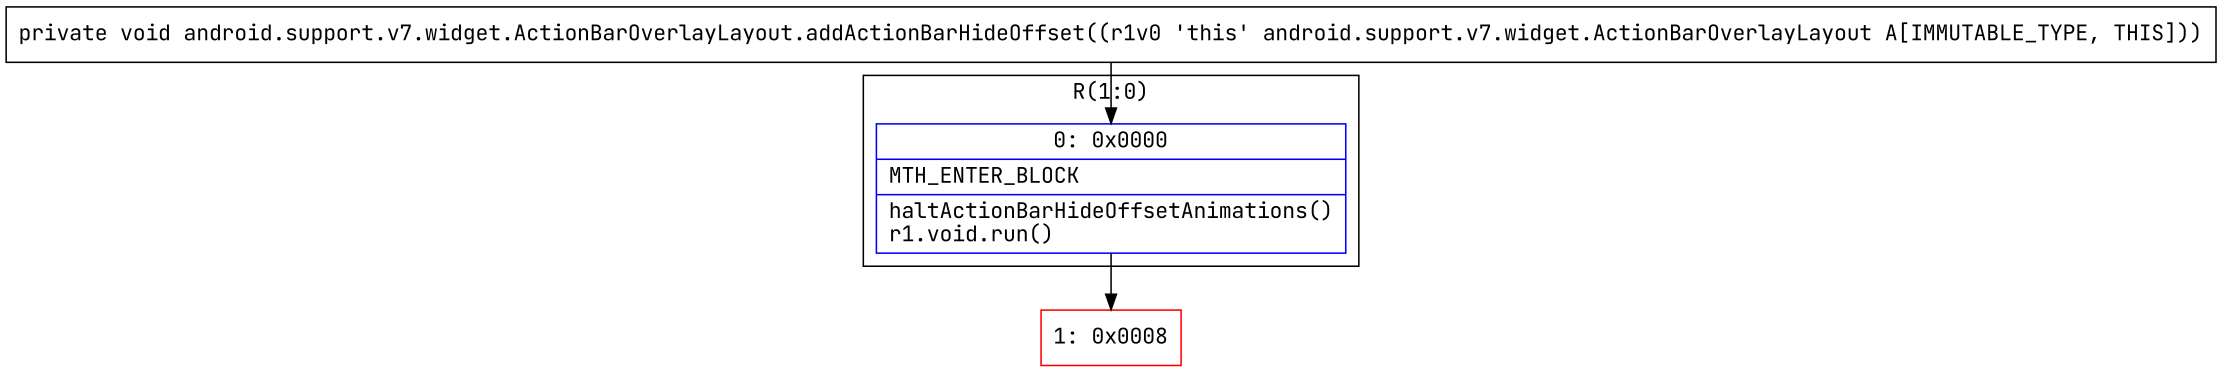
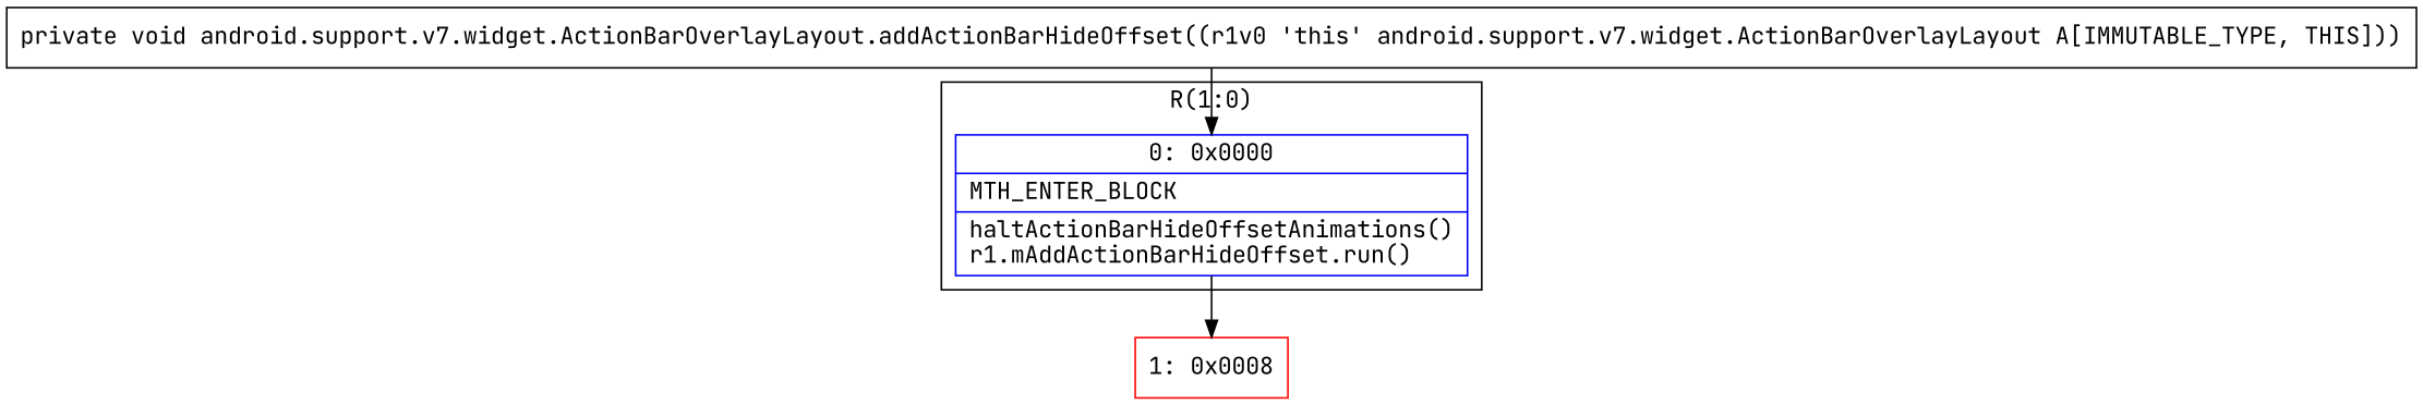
  digraph {
    fontname="JetBrains Mono"
    node [shape=record fontname="JetBrains Mono"]
    edge [fontname="JetBrains Mono"]
-   n1 [color=blue label="{0\:\ 0x0000|MTH_ENTER_BLOCK\l|haltActionBarHideOffsetAnimations()\lr1.void.run()\l}"]
+   n1 [color=blue label="{0\:\ 0x0000|MTH_ENTER_BLOCK\l|haltActionBarHideOffsetAnimations()\lr1.mAddActionBarHideOffset.run()\l}"]
    n2 [color=red label="{1\:\ 0x0008}"]
    n3 [label="{private void android.support.v7.widget.ActionBarOverlayLayout.addActionBarHideOffset((r1v0 'this' android.support.v7.widget.ActionBarOverlayLayout A[IMMUTABLE_TYPE, THIS])) }"]
    subgraph cluster_1 {
      label="R(1:0)"
      n1
    }
    n1 -> n2
    n3 -> n1
  }
